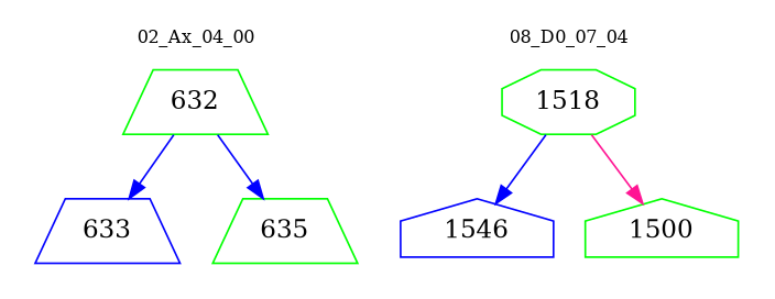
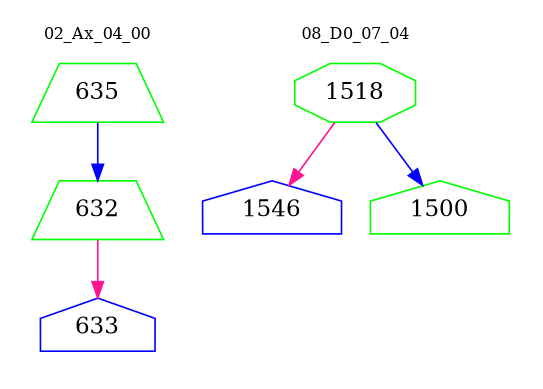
  digraph {
    node [color=green shape=house]
    edge [color=blue]
    n1 [label=632 shape=trapezium]
-   n2 [color=blue label=633 shape=trapezium]
+   n2 [color=blue label=633]
    n3 [label=635 shape=trapezium]
    n4 [label=1518 shape=octagon]
    n5 [color=blue label=1546]
    n6 [label=1500]
    subgraph cluster_1 {
      color=white
      fontsize=10
      label="02_Ax_04_00"
      n1
      n2
      n3
    }
    subgraph cluster_2 {
      color=white
      fontsize=10
      label="08_D0_07_04"
      n4
      n5
      n6
    }
-   n1 -> n2
-   n1 -> n3
-   n4 -> n5
-   n4 -> n6 [color=deeppink]
+   n1 -> n2 [color=deeppink]
+   n3 -> n1
+   n4 -> n5 [color=deeppink]
+   n4 -> n6
  }
